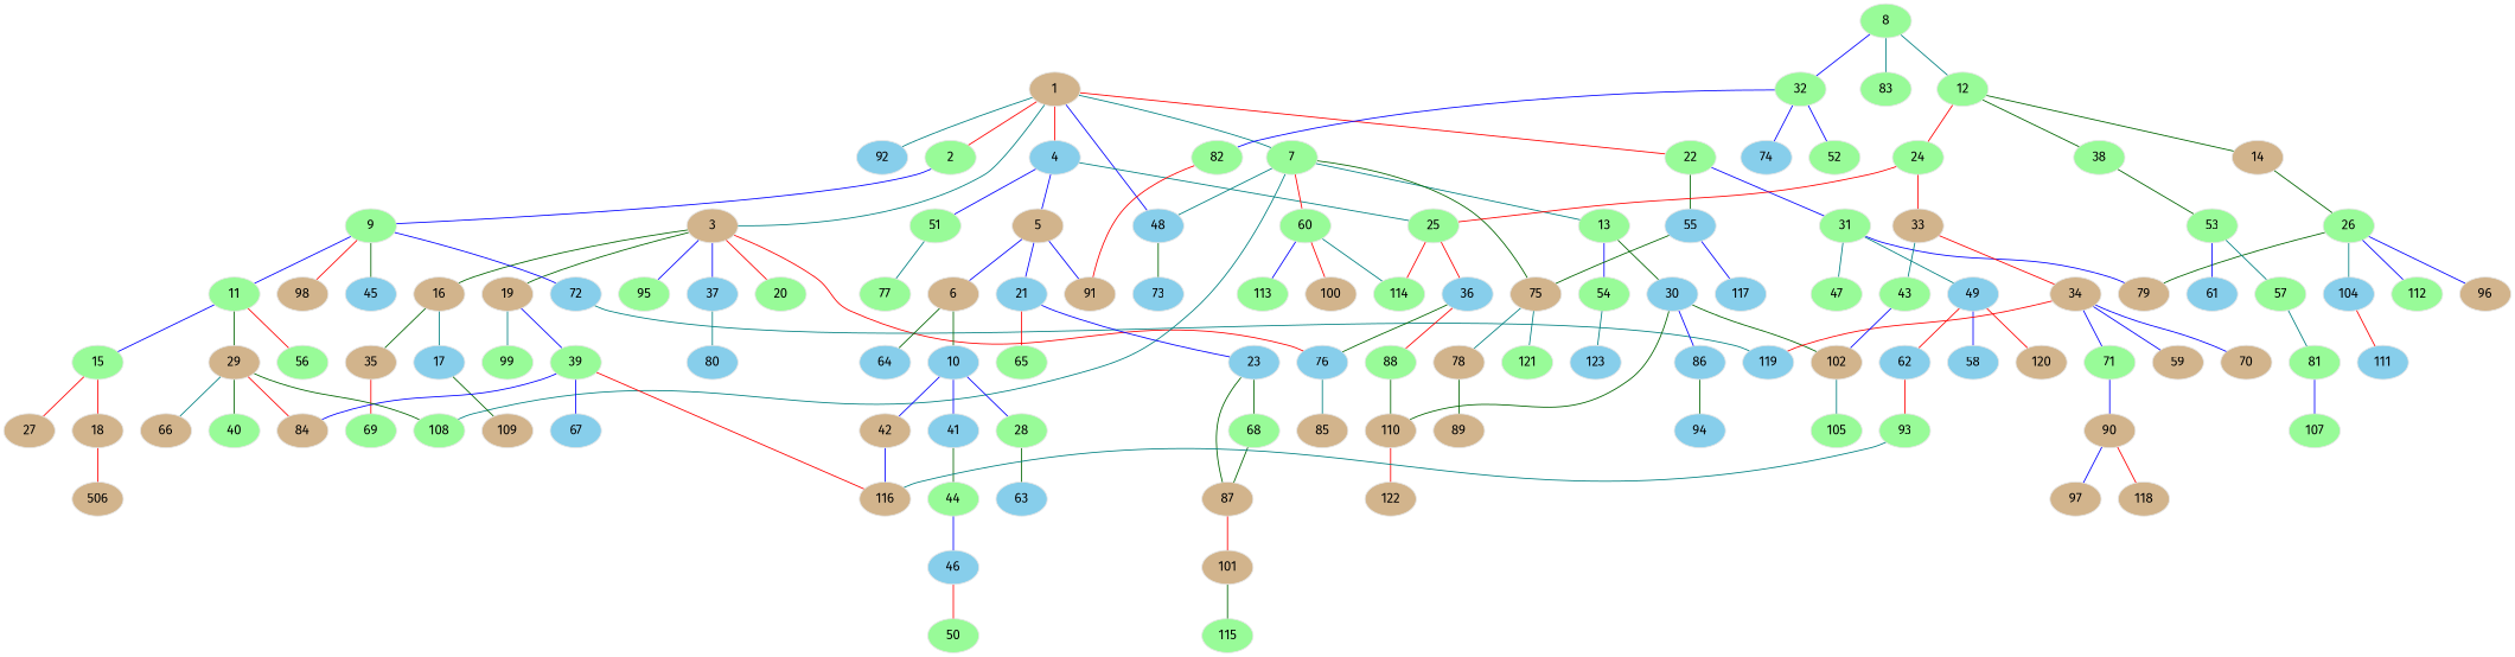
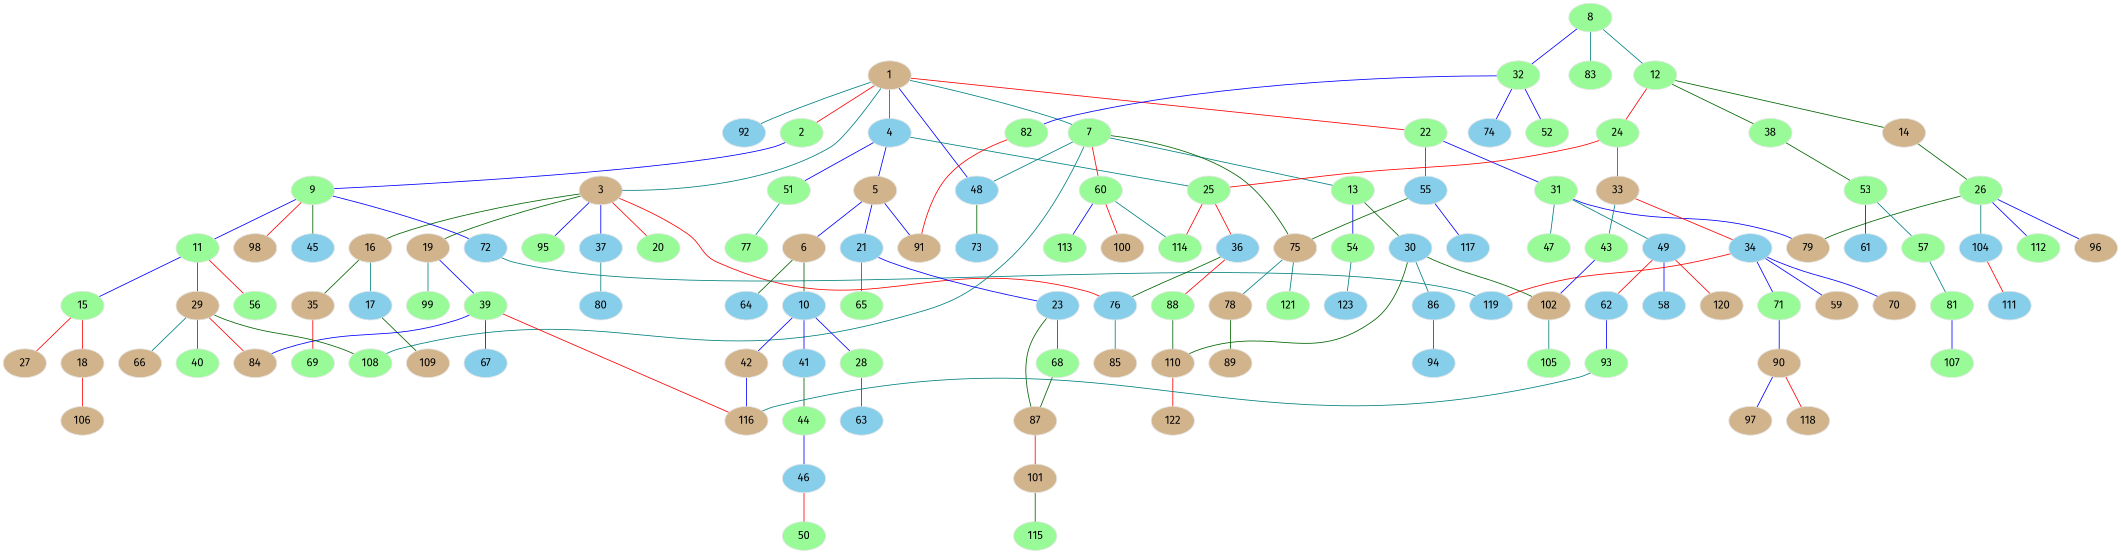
  graph {
    fontname="Fira Sans"
    node [color=gray90 fillcolor=palegreen fontname="Fira Sans" style=filled]
    edge [color=blue fontname="Fira Sans"]
    1 [fillcolor=tan]
    2
    3 [fillcolor=tan]
    4 [fillcolor=skyblue]
    7
    22
    48 [fillcolor=skyblue]
    92 [fillcolor=skyblue]
    9
    16 [fillcolor=tan]
    19 [fillcolor=tan]
    20
    37 [fillcolor=skyblue]
    76 [fillcolor=skyblue]
    95
    5 [fillcolor=tan]
    25
    51
    13
    60
    75 [fillcolor=tan]
    108
    31
    55 [fillcolor=skyblue]
    73 [fillcolor=skyblue]
    11
    45 [fillcolor=skyblue]
    72 [fillcolor=skyblue]
    98 [fillcolor=tan]
    17 [fillcolor=skyblue]
    35 [fillcolor=tan]
    39
    99
    80 [fillcolor=skyblue]
    85 [fillcolor=tan]
    6 [fillcolor=tan]
    21 [fillcolor=skyblue]
    91 [fillcolor=tan]
    8
    12
    32
    83
    36 [fillcolor=skyblue]
    114
    77
    10 [fillcolor=skyblue]
    64 [fillcolor=skyblue]
    23 [fillcolor=skyblue]
    65
    28
    41 [fillcolor=skyblue]
    42 [fillcolor=tan]
    30 [fillcolor=skyblue]
    54
    100 [fillcolor=tan]
    113
    78 [fillcolor=tan]
    121
    14 [fillcolor=tan]
    24
    38
    52
    74 [fillcolor=skyblue]
    82
    15
    29 [fillcolor=tan]
    56
    119 [fillcolor=skyblue]
    63 [fillcolor=skyblue]
    44
    116 [fillcolor=tan]
    18 [fillcolor=tan]
    27 [fillcolor=tan]
    40
    66 [fillcolor=tan]
    84 [fillcolor=tan]
    26
    33 [fillcolor=tan]
    53
    86 [fillcolor=skyblue]
    102 [fillcolor=tan]
    110 [fillcolor=tan]
    n83 [fillcolor=skyblue label=123]
    79 [fillcolor=tan]
    96 [fillcolor=tan]
    104 [fillcolor=skyblue]
    112
-   106 [fillcolor=tan label=506]
+   106 [fillcolor=tan]
    109 [fillcolor=tan]
    69
    67 [fillcolor=skyblue]
    68
    87 [fillcolor=tan]
    47
    49 [fillcolor=skyblue]
    117 [fillcolor=skyblue]
    101 [fillcolor=tan]
-   34 [fillcolor=tan]
+   34 [fillcolor=skyblue]
    43
    88
    111 [fillcolor=skyblue]
    94 [fillcolor=skyblue]
    105
    122 [fillcolor=tan]
    58 [fillcolor=skyblue]
    62 [fillcolor=skyblue]
    120 [fillcolor=tan]
    59 [fillcolor=tan]
    70 [fillcolor=tan]
    71
    90 [fillcolor=tan]
    57
    61 [fillcolor=skyblue]
    46 [fillcolor=skyblue]
    50
    93
    81
    107
    97 [fillcolor=tan]
    118 [fillcolor=tan]
    89 [fillcolor=tan]
    115
    1 -- 2 [color=red]
    1 -- 3 [color=teal]
    1 -- 4 [color=red]
    1 -- 7 [color=teal]
    1 -- 22 [color=red]
    1 -- 48
    1 -- 92 [color=teal]
    2 -- 9
    3 -- 16 [color=darkgreen]
    3 -- 19 [color=darkgreen]
    3 -- 20 [color=red]
    3 -- 37
    3 -- 76 [color=red]
    3 -- 95
    4 -- 5
    4 -- 25 [color=teal]
    4 -- 51
    7 -- 48 [color=teal]
    7 -- 13 [color=teal]
    7 -- 60 [color=red]
    7 -- 75 [color=darkgreen]
    7 -- 108 [color=teal]
    22 -- 31
    22 -- 55 [color=darkgreen]
    48 -- 73 [color=darkgreen]
    9 -- 11
    9 -- 45 [color=darkgreen]
    9 -- 72
    9 -- 98 [color=red]
    16 -- 17 [color=teal]
    16 -- 35 [color=darkgreen]
    19 -- 39
    19 -- 99 [color=teal]
    37 -- 80 [color=teal]
    76 -- 85 [color=teal]
    5 -- 6
    5 -- 21
    5 -- 91
    25 -- 36 [color=red]
    25 -- 114 [color=red]
    51 -- 77 [color=teal]
    13 -- 30 [color=darkgreen]
    13 -- 54
    60 -- 114 [color=teal]
    60 -- 100 [color=red]
    60 -- 113
    75 -- 78 [color=teal]
    75 -- 121 [color=teal]
    31 -- 79
    31 -- 47 [color=teal]
    31 -- 49 [color=teal]
    55 -- 75 [color=darkgreen]
    55 -- 117
    11 -- 15
    11 -- 29 [color=darkgreen]
    11 -- 56 [color=red]
    72 -- 119 [color=teal]
    17 -- 109 [color=darkgreen]
    35 -- 69 [color=red]
    39 -- 116 [color=red]
    39 -- 84
    39 -- 67
    6 -- 10 [color=darkgreen]
    6 -- 64 [color=darkgreen]
    21 -- 23
    21 -- 65 [color=red]
    8 -- 12 [color=teal]
    8 -- 32
    8 -- 83 [color=teal]
    12 -- 14 [color=darkgreen]
    12 -- 24 [color=red]
    12 -- 38 [color=darkgreen]
    32 -- 52
    32 -- 74
    32 -- 82
    36 -- 76 [color=darkgreen]
    36 -- 88 [color=red]
    10 -- 28
    10 -- 41
    10 -- 42
    23 -- 68 [color=darkgreen]
    23 -- 87 [color=darkgreen]
    28 -- 63 [color=darkgreen]
    41 -- 44 [color=darkgreen]
    42 -- 116
-   30 -- 86
+   30 -- 86 [color=teal]
    30 -- 102 [color=darkgreen]
    30 -- 110 [color=darkgreen]
    54 -- n83 [color=teal]
    78 -- 89 [color=darkgreen]
    14 -- 26 [color=darkgreen]
    24 -- 25 [color=red]
    24 -- 33 [color=red]
    38 -- 53 [color=darkgreen]
    82 -- 91 [color=red]
    15 -- 18 [color=red]
    15 -- 27 [color=red]
    29 -- 108 [color=darkgreen]
    29 -- 40 [color=darkgreen]
    29 -- 66 [color=teal]
    29 -- 84 [color=red]
    44 -- 46
    18 -- 106 [color=red]
    26 -- 79 [color=darkgreen]
    26 -- 96
    26 -- 104 [color=teal]
    26 -- 112
    33 -- 34 [color=red]
    33 -- 43 [color=teal]
    53 -- 57 [color=teal]
    53 -- 61
    86 -- 94 [color=darkgreen]
    102 -- 105 [color=teal]
    110 -- 122 [color=red]
    104 -- 111 [color=red]
    68 -- 87 [color=darkgreen]
    87 -- 101 [color=red]
    49 -- 58
    49 -- 62 [color=red]
    49 -- 120 [color=red]
    101 -- 115 [color=darkgreen]
    34 -- 119 [color=red]
    34 -- 59
    34 -- 70
    34 -- 71
    43 -- 102
    88 -- 110 [color=darkgreen]
-   62 -- 93 [color=red]
+   62 -- 93
    71 -- 90
    90 -- 97
    90 -- 118 [color=red]
    57 -- 81 [color=teal]
    46 -- 50 [color=red]
    93 -- 116 [color=teal]
    81 -- 107
  }
